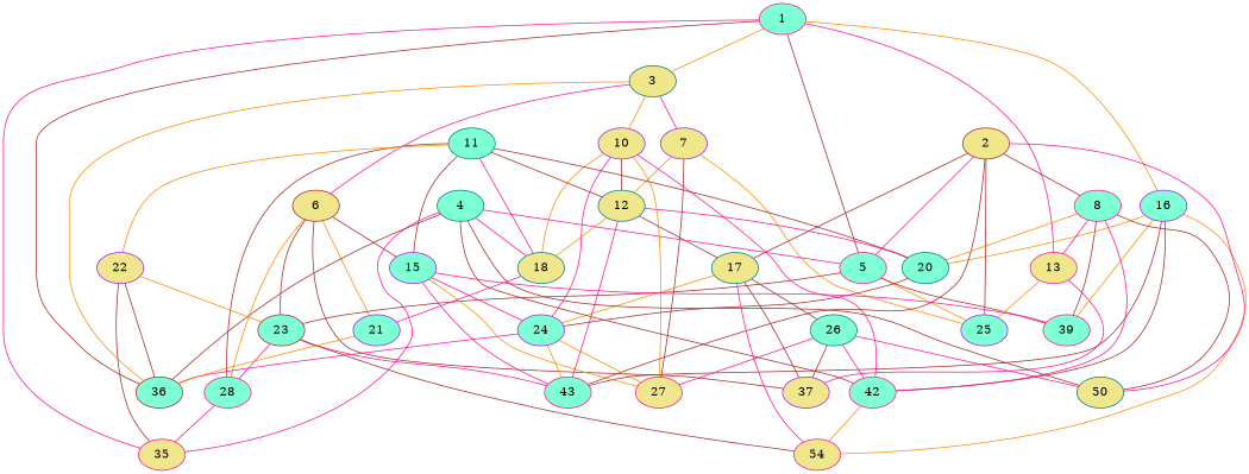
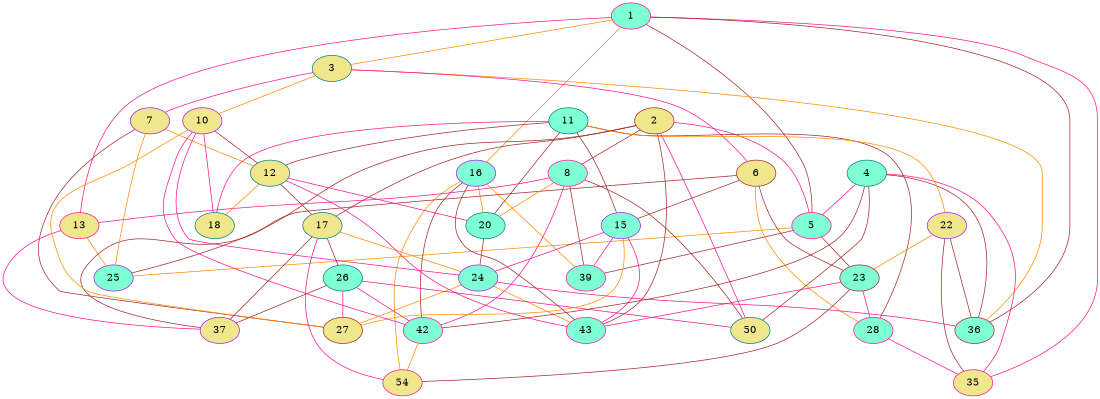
  graph {
    node [color=deeppink fillcolor=aquamarine style=filled]
    edge [color=brown]
    1 [super="+9"]
    3 [color=teal fillcolor=khaki super="+41"]
    5 [super="+45"]
    13 [fillcolor=khaki]
    16 [color=purple super="+40"]
    35 [fillcolor=khaki]
    36 [color=brown super="+48"]
    6 [color=brown fillcolor=khaki super="+29"]
    7 [color=purple fillcolor=khaki super="+14"]
    10 [color=purple fillcolor=khaki super="+47"]
    25 [color=purple]
    23 [color=brown super="+55"]
    39
    37 [color=purple fillcolor=khaki]
    43 [super="+44"]
    42 [super="+49"]
    20 [color=teal super="+56"]
    54 [fillcolor=khaki]
    2 [color=brown fillcolor=khaki super="+32"]
    8 [super="+46"]
    17 [color=teal fillcolor=khaki super="+51"]
    50 [color=teal fillcolor=khaki]
    24 [color=purple super="+53"]
    26 [color=teal super="+38"]
    15 [color=purple super="+19"]
-   21 [color=purple]
    28
    12 [color=teal fillcolor=khaki super="+30"]
-   27 [fillcolor=khaki super="+33"]
+   27 [color=brown fillcolor=khaki super="+33"]
    18 [color=teal fillcolor=khaki super="+34"]
    4 [color=teal super="+31"]
    11 [color=teal super="+52"]
    22 [color=purple fillcolor=khaki]
    1 -- 3 [color=darkorange]
    1 -- 5
    1 -- 13 [color=deeppink]
    1 -- 16 [color=darkorange]
    1 -- 35 [color=deeppink]
    1 -- 36
    3 -- 36 [color=darkorange]
    3 -- 6 [color=deeppink]
    3 -- 7 [color=deeppink weight=2]
    3 -- 10 [color=darkorange]
    5 -- 25 [color=darkorange]
    5 -- 23
    5 -- 39
    13 -- 25 [color=darkorange]
    13 -- 37 [color=deeppink]
    16 -- 39 [color=darkorange]
    16 -- 43
    16 -- 42
    16 -- 20 [color=darkorange]
    16 -- 54 [color=darkorange]
    6 -- 23
    6 -- 37
    6 -- 15
-   6 -- 21 [color=darkorange]
    6 -- 28 [color=darkorange]
    7 -- 25 [color=darkorange]
    7 -- 12 [color=darkorange]
    7 -- 27
    10 -- 42 [color=deeppink]
    10 -- 24 [color=deeppink]
    10 -- 12
    10 -- 27 [color=darkorange]
-   10 -- 18 [color=darkorange]
+   10 -- 18 [color=deeppink]
    23 -- 43 [color=deeppink]
    23 -- 54
    23 -- 28 [color=deeppink]
    42 -- 54 [color=darkorange]
    20 -- 24
    2 -- 5 [color=deeppink]
    2 -- 25
    2 -- 43
    2 -- 8
    2 -- 17
    2 -- 50 [color=deeppink]
    8 -- 13 [color=deeppink]
    8 -- 39
    8 -- 42 [color=deeppink]
    8 -- 20 [color=darkorange]
    8 -- 50
    17 -- 37
    17 -- 54 [color=deeppink]
    17 -- 24 [color=darkorange]
    17 -- 26
    24 -- 36 [color=deeppink]
    24 -- 43 [color=darkorange]
    24 -- 27 [color=darkorange]
    26 -- 37
    26 -- 42 [color=deeppink]
    26 -- 50 [color=deeppink]
    26 -- 27 [color=deeppink weight=2]
    15 -- 39 [color=deeppink]
    15 -- 43 [color=deeppink]
    15 -- 24 [color=deeppink]
    15 -- 27 [color=darkorange]
-   21 -- 36 [color=darkorange]
    28 -- 35 [color=deeppink]
    12 -- 43 [color=deeppink]
    12 -- 20 [color=deeppink]
    12 -- 17
    12 -- 18 [color=darkorange]
-   18 -- 21 [color=deeppink]
    4 -- 5 [color=deeppink]
    4 -- 35 [color=deeppink]
    4 -- 36
    4 -- 42
    4 -- 50
-   4 -- 18 [color=deeppink]
    11 -- 20
    11 -- 15
    11 -- 28
    11 -- 12
    11 -- 18 [color=deeppink]
    11 -- 22 [color=darkorange]
    22 -- 35
    22 -- 36
    22 -- 23 [color=darkorange]
  }
